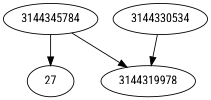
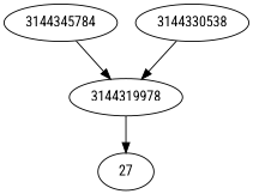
  strict digraph {
    fontname="Roboto Condensed"
    node [fontname="Roboto Condensed"]
    edge [fontname="Roboto Condensed"]
    3144345784
    27
    3144319978
-   3144330538 [label=3144330534]
-   3144345784 -> 27
+   3144330538
+   3144319978 -> 27
    3144345784 -> 3144319978
    3144330538 -> 3144319978
  }
